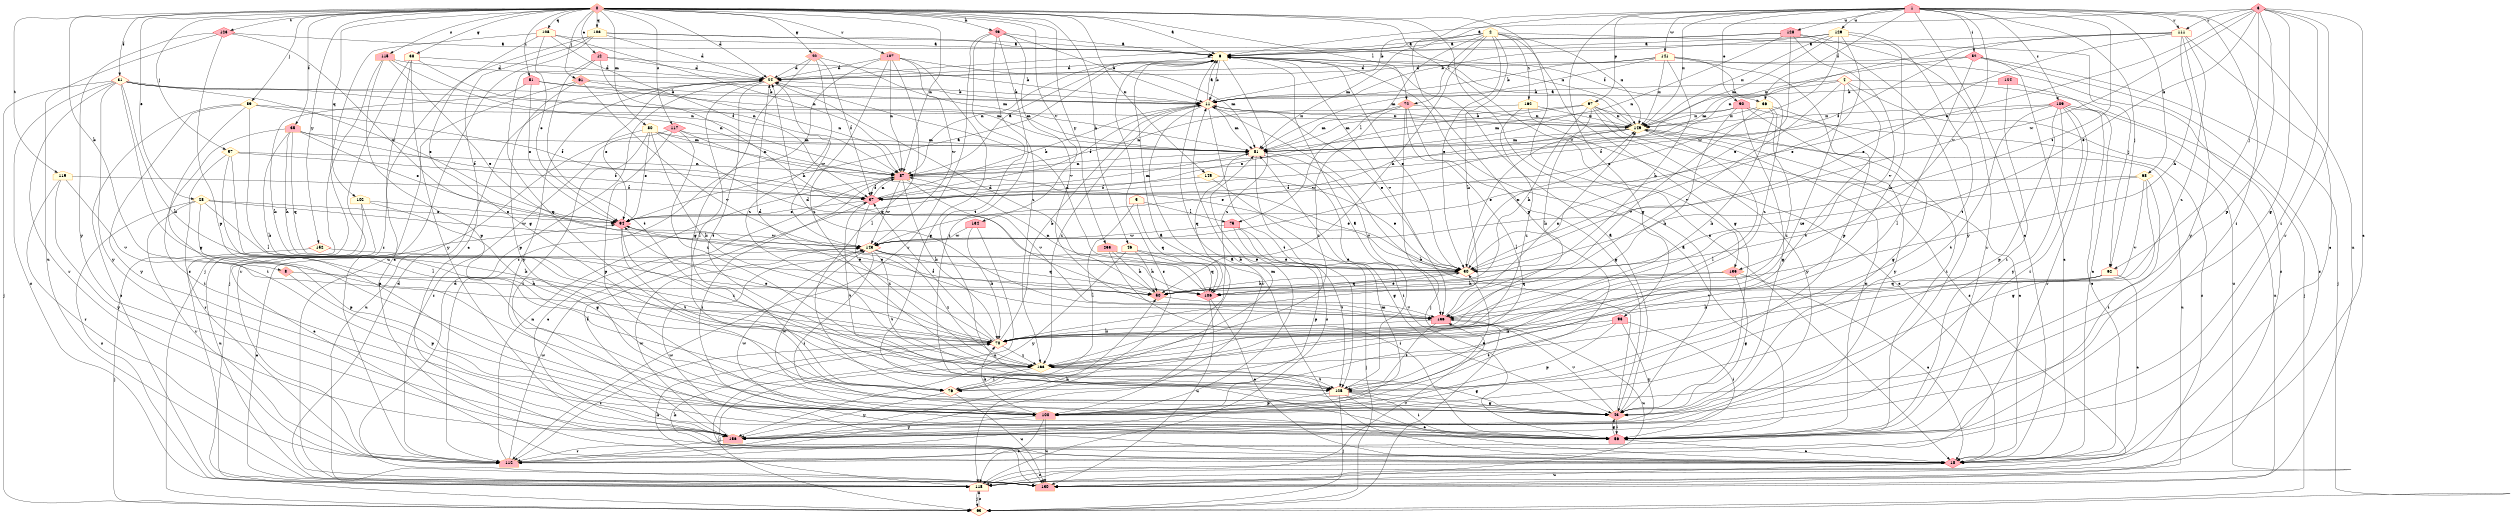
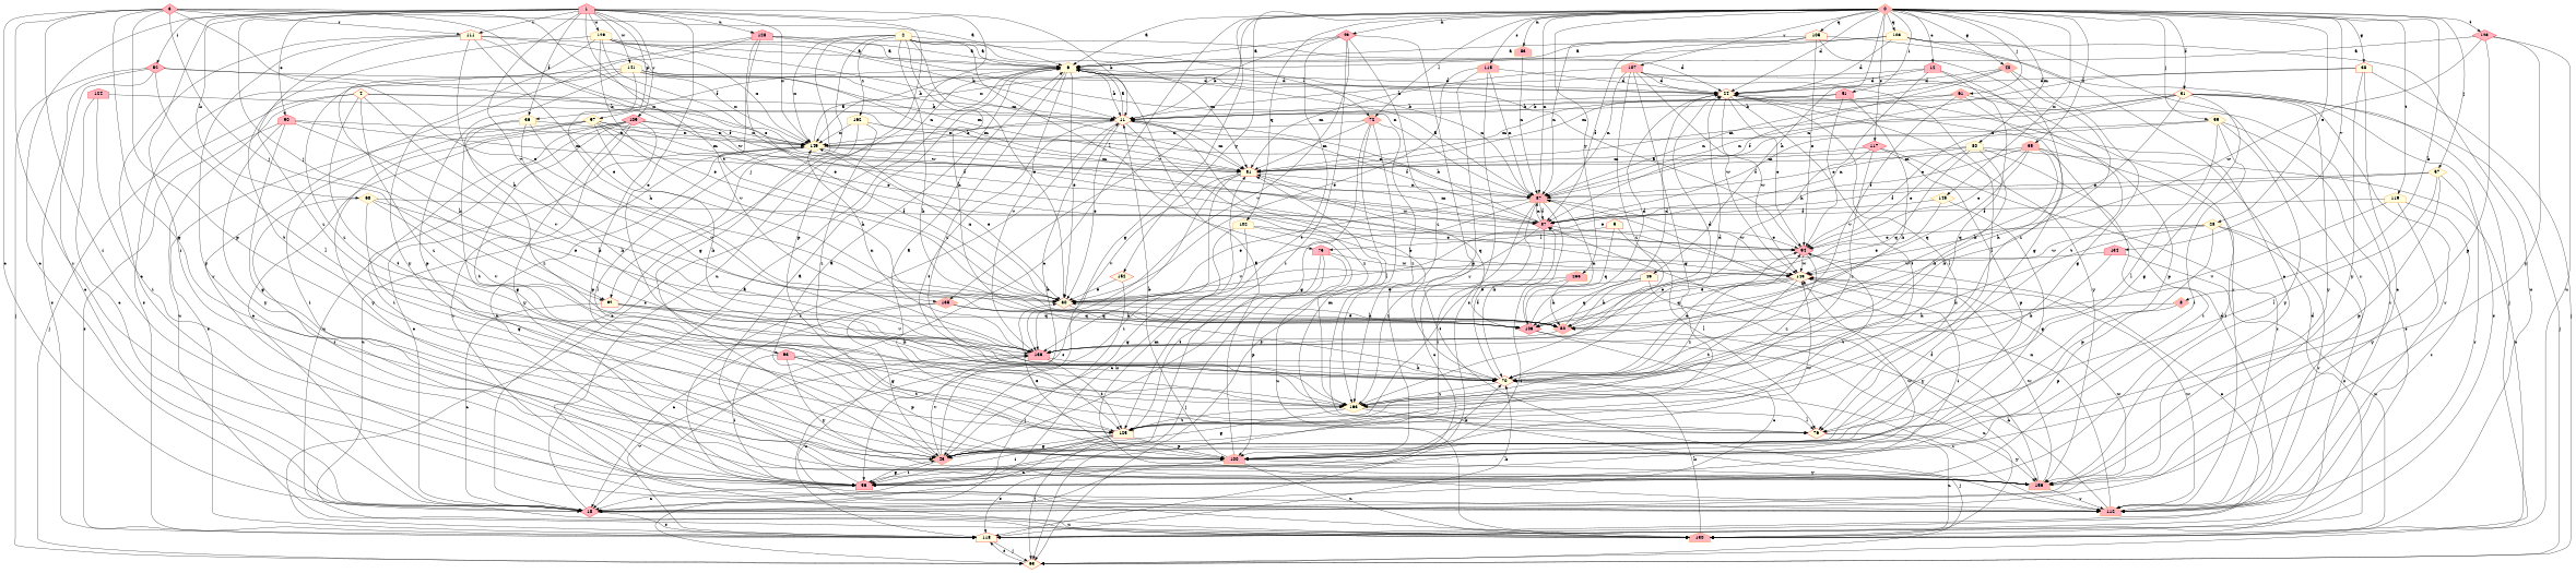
  strict digraph {
    node [color=red fillcolor=lightpink shape=house style=filled]
    0 [color=darkorange shape=diamond]
    6 [color=darkorange fillcolor=lightyellow]
    8 [color=darkorange shape=diamond]
    12
    18 [shape=diamond]
    24 [fillcolor=lightyellow shape=diamond]
    28 [color=darkorange fillcolor=lightyellow shape=diamond]
    31 [fillcolor=lightyellow shape=diamond]
    35 [color=darkorange]
    38 [fillcolor=lightyellow]
    40 [color=darkorange shape=diamond]
    43 [color=darkorange shape=diamond]
    46 [fillcolor=lightyellow]
    49 [shape=diamond]
    51
    57 [color=darkorange fillcolor=lightyellow shape=diamond]
    59 [color=darkorange fillcolor=lightyellow shape=diamond]
    61 [color=darkorange shape=diamond]
    72 [color=darkorange shape=diamond]
    80 [color=darkorange fillcolor=lightyellow]
+   83 [color=darkorange]
    87 [color=darkorange]
    102 [color=darkorange fillcolor=lightyellow]
    103 [color=darkorange fillcolor=lightyellow]
    105 [fillcolor=lightyellow]
    107 [color=darkorange]
    115 [color=darkorange]
    117 [shape=diamond]
    119 [color=darkorange fillcolor=lightyellow]
    123 [shape=diamond]
    134
    135 [color=darkorange shape=diamond]
    145 [color=darkorange fillcolor=lightyellow shape=diamond]
    152 [fillcolor=lightyellow shape=diamond]
    n35 [color=darkorange label=255]
    11 [fillcolor=lightyellow shape=diamond]
    30 [fillcolor=lightyellow shape=diamond]
    36 [color=darkorange fillcolor=lightyellow]
    136
    163 [color=darkorange fillcolor=lightyellow shape=diamond]
    118 [fillcolor=lightyellow]
    100 [color=darkorange]
    50 [color=darkorange shape=diamond]
    125 [fillcolor=lightyellow]
    130 [color=darkorange]
    143 [fillcolor=lightyellow shape=diamond]
    94 [shape=diamond]
    76 [fillcolor=lightyellow shape=diamond]
    156 [color=darkorange]
    70 [fillcolor=lightyellow shape=diamond]
    112 [color=darkorange]
    81 [fillcolor=lightyellow]
    63 [fillcolor=lightyellow shape=diamond]
    56
    106 [shape=diamond]
    37 [shape=diamond]
    149 [color=darkorange fillcolor=lightyellow shape=diamond]
    1
    52 [shape=diamond]
    62 [fillcolor=lightyellow]
    68 [color=darkorange fillcolor=lightyellow shape=diamond]
    90
    93
    97 [color=darkorange fillcolor=lightyellow shape=diamond]
    109 [shape=diamond]
    111 [fillcolor=lightyellow]
    128
    129 [color=darkorange fillcolor=lightyellow]
-   141 [fillcolor=lightyellow]
+   141 [color=darkorange fillcolor=lightyellow]
    2 [color=darkorange fillcolor=lightyellow]
    75
    162 [color=darkorange fillcolor=lightyellow]
    3 [shape=diamond]
    4 [fillcolor=lightyellow shape=diamond]
    5 [fillcolor=lightyellow]
    124
    0 -> 6 [label=a]
    0 -> 8 [label=b]
    0 -> 12 [label=c]
    0 -> 18 [label=c]
    0 -> 24 [label=d]
    0 -> 28 [label=e]
    0 -> 31 [label=f]
    0 -> 35 [label=f]
    0 -> 38 [label=g]
    0 -> 40 [label=g]
    0 -> 43 [label=g]
    0 -> 46 [label=h]
    0 -> 49 [label=h]
    0 -> 51 [label=i]
    0 -> 57 [label=j]
    0 -> 59 [label=j]
    0 -> 61 [label=j]
    0 -> 72 [label=l]
    0 -> 80 [label=m]
+   0 -> 83 [label=n]
    0 -> 87 [label=n]
    0 -> 102 [label=q]
    0 -> 103 [label=q]
    0 -> 105 [label=q]
    0 -> 107 [label=r]
    0 -> 115 [label=s]
    0 -> 117 [label=s]
    0 -> 119 [label=t]
    0 -> 123 [label=t]
    0 -> 134 [label=v]
    0 -> 135 [label=v]
    0 -> 145 [label=x]
    0 -> 152 [label=y]
    0 -> n35 [label=y]
    6 -> 24 [label=d]
    6 -> 87 [label=n]
    6 -> 11 [label=b]
    6 -> 30 [label=e]
    6 -> 36 [label=f]
    6 -> 136 [label=v]
    6 -> 163 [label=z]
    6 -> 118 [label=s]
    8 -> 100 [label=p]
    8 -> 50 [label=h]
    12 -> 24 [label=d]
    12 -> 11 [label=b]
    12 -> 163 [label=q]
    12 -> 50 [label=h]
    12 -> 125 [label=t]
    18 -> 6 [label=a]
    18 -> 118 [label=s]
    18 -> 130 [label=u]
    18 -> 143 [label=w]
    24 -> 11 [label=b]
    24 -> 125 [label=t]
    24 -> 143 [label=w]
    24 -> 94 [label=o]
    24 -> 76 [label=l]
    24 -> 156 [label=y]
    28 -> 118 [label=s]
    28 -> 100 [label=p]
    28 -> 143 [label=w]
    28 -> 94 [label=o]
    28 -> 70 [label=k]
    28 -> 112 [label=r]
    31 -> 43 [label=g]
    31 -> 87 [label=n]
    31 -> 11 [label=b]
    31 -> 118 [label=s]
    31 -> 94 [label=o]
    31 -> 156 [label=y]
    31 -> 70 [label=k]
    31 -> 112 [label=r]
    31 -> 81 [label=m]
    31 -> 63 [label=j]
    35 -> 50 [label=h]
    35 -> 94 [label=o]
    35 -> 70 [label=k]
    35 -> 81 [label=m]
    35 -> 56 [label=i]
    35 -> 106 [label=q]
    35 -> 37 [label=f]
    38 -> 18 [label=c]
    38 -> 24 [label=d]
    38 -> 87 [label=n]
    38 -> 156 [label=y]
    38 -> 63 [label=j]
    40 -> 24 [label=d]
    40 -> 43 [label=g]
    40 -> 163 [label=z]
    40 -> 81 [label=m]
    40 -> 37 [label=f]
    43 -> 6 [label=a]
    43 -> 11 [label=b]
    43 -> 136 [label=v]
    43 -> 56 [label=i]
    46 -> 30 [label=e]
    46 -> 50 [label=h]
    46 -> 156 [label=y]
    46 -> 106 [label=q]
    49 -> 6 [label=a]
    49 -> 11 [label=b]
    49 -> 136 [label=v]
    49 -> 163 [label=z]
    49 -> 125 [label=t]
    49 -> 112 [label=r]
    49 -> 56 [label=i]
    51 -> 11 [label=b]
    51 -> 94 [label=o]
    51 -> 70 [label=k]
    51 -> 81 [label=m]
    57 -> 87 [label=n]
    57 -> 100 [label=p]
    57 -> 76 [label=l]
    57 -> 112 [label=r]
    57 -> 37 [label=f]
    59 -> 118 [label=s]
    59 -> 76 [label=l]
    59 -> 156 [label=y]
    59 -> 56 [label=i]
    59 -> 37 [label=f]
    59 -> 149 [label=x]
    61 -> 87 [label=n]
    61 -> 11 [label=b]
    61 -> 136 [label=v]
    61 -> 100 [label=p]
    61 -> 112 [label=r]
    72 -> 43 [label=g]
    72 -> 163 [label=z]
    72 -> 76 [label=l]
    72 -> 81 [label=m]
    72 -> 63 [label=j]
    72 -> 149 [label=x]
    80 -> 87 [label=n]
    80 -> 130 [label=u]
    80 -> 94 [label=o]
    80 -> 70 [label=k]
    80 -> 81 [label=m]
    80 -> 56 [label=i]
    80 -> 106 [label=q]
+   83 -> 87 [label=n]
    87 -> 6 [label=a]
    87 -> 18 [label=c]
    87 -> 30 [label=e]
    87 -> 136 [label=v]
    87 -> 143 [label=w]
    87 -> 70 [label=k]
    87 -> 56 [label=i]
    87 -> 37 [label=f]
    102 -> 18 [label=c]
    102 -> 43 [label=g]
    102 -> 130 [label=u]
    102 -> 94 [label=o]
    103 -> 6 [label=a]
    103 -> 18 [label=c]
    103 -> 24 [label=d]
    103 -> 130 [label=u]
    103 -> 112 [label=r]
    103 -> 149 [label=x]
    105 -> 6 [label=a]
    105 -> 43 [label=g]
    105 -> 87 [label=n]
    105 -> 94 [label=o]
    105 -> 63 [label=j]
    105 -> 37 [label=f]
    107 -> 24 [label=d]
    107 -> 43 [label=g]
    107 -> 87 [label=n]
    107 -> 163 [label=z]
    107 -> 143 [label=w]
    107 -> 76 [label=l]
    107 -> 112 [label=r]
    107 -> 81 [label=m]
    115 -> 24 [label=d]
    115 -> 87 [label=n]
    115 -> 30 [label=e]
    115 -> 118 [label=s]
    115 -> 100 [label=p]
    117 -> 30 [label=e]
    117 -> 163 [label=z]
    117 -> 100 [label=p]
    117 -> 112 [label=r]
    117 -> 81 [label=m]
    119 -> 136 [label=v]
    119 -> 156 [label=y]
    119 -> 112 [label=r]
    119 -> 37 [label=f]
    123 -> 6 [label=a]
    123 -> 100 [label=p]
    123 -> 130 [label=u]
    123 -> 143 [label=w]
    123 -> 156 [label=y]
    134 -> 130 [label=u]
    134 -> 143 [label=w]
    134 -> 70 [label=k]
    135 -> 18 [label=c]
    135 -> 43 [label=g]
    135 -> 50 [label=h]
    135 -> 106 [label=q]
    145 -> 43 [label=g]
    145 -> 30 [label=e]
    145 -> 37 [label=f]
    152 -> 30 [label=e]
    152 -> 63 [label=j]
    n35 -> 30 [label=e]
    n35 -> 50 [label=h]
    n35 -> 56 [label=i]
    11 -> 6 [label=a]
    11 -> 30 [label=e]
    11 -> 163 [label=z]
    11 -> 125 [label=t]
    11 -> 112 [label=r]
    11 -> 81 [label=m]
    11 -> 37 [label=f]
    11 -> 149 [label=x]
    30 -> 50 [label=h]
    30 -> 106 [label=q]
    30 -> 149 [label=x]
    36 -> 43 [label=g]
    36 -> 136 [label=v]
    36 -> 163 [label=z]
    36 -> 70 [label=k]
    36 -> 149 [label=x]
    136 -> 24 [label=d]
    136 -> 125 [label=t]
    136 -> 130 [label=u]
    136 -> 70 [label=k]
    136 -> 149 [label=x]
    163 -> 43 [label=g]
    163 -> 125 [label=t]
    163 -> 76 [label=l]
    163 -> 63 [label=j]
    118 -> 24 [label=d]
    118 -> 136 [label=v]
    118 -> 94 [label=o]
    118 -> 70 [label=k]
    118 -> 63 [label=j]
    100 -> 6 [label=a]
    100 -> 11 [label=b]
    100 -> 30 [label=e]
    100 -> 118 [label=s]
    100 -> 130 [label=u]
    100 -> 143 [label=w]
    100 -> 156 [label=y]
    100 -> 70 [label=k]
    50 -> 24 [label=d]
    50 -> 136 [label=v]
    50 -> 94 [label=o]
    125 -> 6 [label=a]
    125 -> 18 [label=c]
    125 -> 43 [label=g]
    125 -> 100 [label=p]
    125 -> 63 [label=j]
    125 -> 56 [label=i]
    130 -> 24 [label=d]
    130 -> 70 [label=k]
    143 -> 30 [label=e]
    143 -> 163 [label=z]
    143 -> 125 [label=t]
    143 -> 56 [label=i]
    143 -> 106 [label=q]
    94 -> 6 [label=a]
    94 -> 163 [label=z]
    94 -> 125 [label=t]
    94 -> 143 [label=w]
    76 -> 130 [label=u]
    76 -> 156 [label=y]
    76 -> 81 [label=m]
    156 -> 143 [label=w]
    156 -> 112 [label=r]
    156 -> 37 [label=f]
    70 -> 24 [label=d]
    70 -> 11 [label=b]
    70 -> 163 [label=z]
    70 -> 94 [label=o]
    70 -> 112 [label=r]
    70 -> 37 [label=f]
    112 -> 87 [label=n]
    112 -> 50 [label=h]
    112 -> 143 [label=w]
    112 -> 81 [label=m]
    81 -> 87 [label=n]
    81 -> 136 [label=v]
    81 -> 118 [label=s]
    81 -> 56 [label=i]
    81 -> 106 [label=q]
    63 -> 118 [label=s]
    56 -> 6 [label=a]
    56 -> 18 [label=c]
    56 -> 43 [label=g]
    56 -> 143 [label=w]
    56 -> 149 [label=x]
    106 -> 18 [label=c]
    106 -> 24 [label=d]
    106 -> 87 [label=n]
    106 -> 30 [label=e]
    106 -> 130 [label=u]
    37 -> 87 [label=n]
    37 -> 11 [label=b]
    37 -> 163 [label=z]
    37 -> 125 [label=t]
    37 -> 94 [label=o]
    37 -> 81 [label=m]
    149 -> 6 [label=a]
    149 -> 18 [label=c]
    149 -> 11 [label=b]
    149 -> 30 [label=e]
    149 -> 130 [label=u]
    149 -> 143 [label=w]
    149 -> 76 [label=l]
    149 -> 81 [label=m]
    1 -> 18 [label=c]
    1 -> 135 [label=v]
    1 -> 11 [label=b]
    1 -> 30 [label=t]
    1 -> 36 [label=f]
    1 -> 100 [label=p]
    1 -> 130 [label=u]
    1 -> 56 [label=i]
    1 -> 149 [label=x]
    1 -> 52 [label=i]
    1 -> 62 [label=j]
    1 -> 68 [label=k]
    1 -> 90 [label=o]
    1 -> 93 [label=o]
    1 -> 97 [label=p]
    1 -> 109 [label=r]
    1 -> 111 [label=r]
    1 -> 128 [label=u]
    1 -> 129 [label=u]
    1 -> 141 [label=w]
    52 -> 18 [label=c]
    52 -> 24 [label=d]
    52 -> 118 [label=s]
    52 -> 76 [label=l]
    52 -> 63 [label=j]
    52 -> 149 [label=x]
    62 -> 18 [label=c]
    62 -> 136 [label=v]
    62 -> 70 [label=k]
    62 -> 106 [label=q]
    68 -> 43 [label=g]
    68 -> 30 [label=e]
    68 -> 136 [label=v]
    68 -> 56 [label=i]
    68 -> 37 [label=f]
    90 -> 43 [label=g]
    90 -> 118 [label=s]
    90 -> 156 [label=y]
    90 -> 70 [label=k]
    90 -> 81 [label=m]
    90 -> 149 [label=x]
    93 -> 100 [label=p]
    93 -> 125 [label=t]
    93 -> 156 [label=y]
    93 -> 70 [label=k]
    93 -> 56 [label=i]
    97 -> 118 [label=s]
    97 -> 50 [label=h]
    97 -> 94 [label=o]
    97 -> 156 [label=y]
    97 -> 70 [label=k]
    97 -> 81 [label=m]
    97 -> 56 [label=i]
    97 -> 149 [label=x]
    109 -> 18 [label=c]
    109 -> 100 [label=p]
    109 -> 125 [label=t]
    109 -> 130 [label=u]
    109 -> 156 [label=y]
    109 -> 112 [label=r]
    109 -> 56 [label=i]
    109 -> 37 [label=f]
    109 -> 149 [label=x]
    111 -> 6 [label=a]
    111 -> 18 [label=c]
    111 -> 87 [label=n]
    111 -> 30 [label=e]
    111 -> 163 [label=z]
    111 -> 50 [label=h]
    111 -> 156 [label=y]
    111 -> 37 [label=f]
    128 -> 6 [label=a]
    128 -> 24 [label=d]
    128 -> 87 [label=n]
    128 -> 30 [label=e]
    128 -> 136 [label=v]
    128 -> 156 [label=y]
    128 -> 112 [label=r]
    129 -> 6 [label=a]
    129 -> 11 [label=b]
    129 -> 30 [label=e]
    129 -> 125 [label=t]
    129 -> 143 [label=w]
    129 -> 70 [label=k]
    129 -> 81 [label=m]
    129 -> 149 [label=x]
    141 -> 24 [label=d]
    141 -> 11 [label=b]
    141 -> 163 [label=z]
    141 -> 118 [label=s]
    141 -> 100 [label=p]
    141 -> 50 [label=h]
    141 -> 81 [label=m]
    141 -> 149 [label=x]
    2 -> 6 [label=a]
    2 -> 43 [label=g]
    2 -> 72 [label=l]
    2 -> 30 [label=e]
    2 -> 50 [label=h]
    2 -> 70 [label=k]
    2 -> 81 [label=m]
    2 -> 149 [label=x]
    2 -> 62 [label=j]
    2 -> 75 [label=l]
    2 -> 162 [label=z]
    75 -> 100 [label=p]
    75 -> 125 [label=t]
    75 -> 143 [label=w]
    75 -> 63 [label=j]
    162 -> 18 [label=c]
    162 -> 87 [label=n]
    162 -> 163 [label=z]
    162 -> 149 [label=x]
    3 -> 6 [label=a]
    3 -> 18 [label=c]
    3 -> 43 [label=g]
    3 -> 30 [label=e]
    3 -> 100 [label=p]
    3 -> 143 [label=w]
    3 -> 94 [label=o]
    3 -> 112 [label=r]
    3 -> 56 [label=i]
    3 -> 62 [label=j]
    3 -> 111 [label=r]
    4 -> 11 [label=b]
    4 -> 136 [label=v]
    4 -> 163 [label=z]
    4 -> 125 [label=t]
    4 -> 130 [label=u]
    4 -> 81 [label=m]
    4 -> 63 [label=j]
    5 -> 76 [label=l]
    5 -> 106 [label=q]
    5 -> 75 [label=l]
    124 -> 18 [label=c]
    124 -> 11 [label=b]
    124 -> 56 [label=i]
  }
